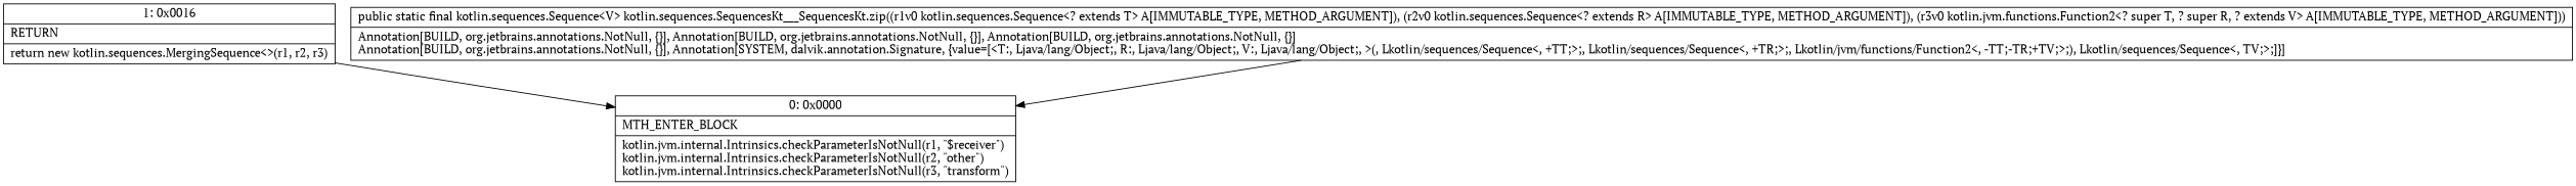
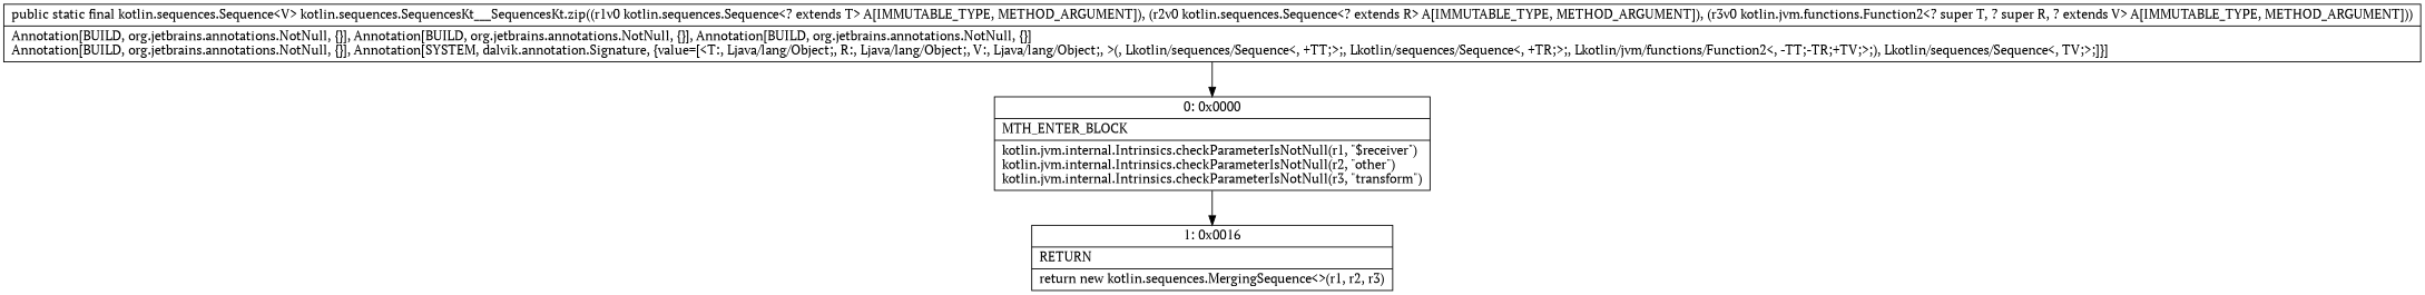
  digraph {
    fontname="PT Serif"
    node [shape=record fontname="PT Serif"]
    edge [fontname="PT Serif"]
    n1 [label="{0\:\ 0x0000|MTH_ENTER_BLOCK\l|kotlin.jvm.internal.Intrinsics.checkParameterIsNotNull(r1, \"$receiver\")\lkotlin.jvm.internal.Intrinsics.checkParameterIsNotNull(r2, \"other\")\lkotlin.jvm.internal.Intrinsics.checkParameterIsNotNull(r3, \"transform\")\l}"]
    n2 [label="{1\:\ 0x0016|RETURN\l|return new kotlin.sequences.MergingSequence\<\>(r1, r2, r3)\l}"]
    n3 [label="{public static final kotlin.sequences.Sequence\<V\> kotlin.sequences.SequencesKt___SequencesKt.zip((r1v0 kotlin.sequences.Sequence\<? extends T\> A[IMMUTABLE_TYPE, METHOD_ARGUMENT]), (r2v0 kotlin.sequences.Sequence\<? extends R\> A[IMMUTABLE_TYPE, METHOD_ARGUMENT]), (r3v0 kotlin.jvm.functions.Function2\<? super T, ? super R, ? extends V\> A[IMMUTABLE_TYPE, METHOD_ARGUMENT]))  | Annotation[BUILD, org.jetbrains.annotations.NotNull, \{\}], Annotation[BUILD, org.jetbrains.annotations.NotNull, \{\}], Annotation[BUILD, org.jetbrains.annotations.NotNull, \{\}]\lAnnotation[BUILD, org.jetbrains.annotations.NotNull, \{\}], Annotation[SYSTEM, dalvik.annotation.Signature, \{value=[\<T:, Ljava\/lang\/Object;, R:, Ljava\/lang\/Object;, V:, Ljava\/lang\/Object;, \>(, Lkotlin\/sequences\/Sequence\<, +TT;\>;, Lkotlin\/sequences\/Sequence\<, +TR;\>;, Lkotlin\/jvm\/functions\/Function2\<, \-TT;\-TR;+TV;\>;), Lkotlin\/sequences\/Sequence\<, TV;\>;]\}]\l}"]
-   n2 -> n1
+   n1 -> n2
    n3 -> n1
  }
